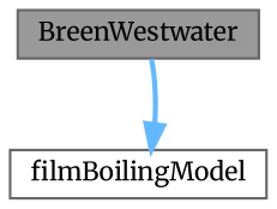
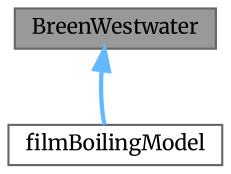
  digraph {
    fontname=Merriweather
    node [color=gray40 fontname=Merriweather fontsize=10 shape=box style=filled]
    n1 [fillcolor=grey60 fontcolor=black height=0.2 label=BreenWestwater width=0.4]
    n2 [fillcolor=white height=0.2 label=filmBoilingModel width=0.4]
-   n2 -> n1 [color=steelblue1 dir=back fontname=Merriweather fontsize=10 labelfontname=Helvetica labelfontsize=10 style=bold]
+   n1 -> n2 [color=steelblue1 dir=back fontname=Merriweather fontsize=10 labelfontname=Helvetica labelfontsize=10 style=bold]
  }
